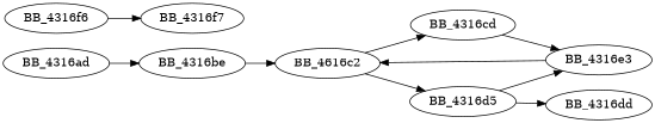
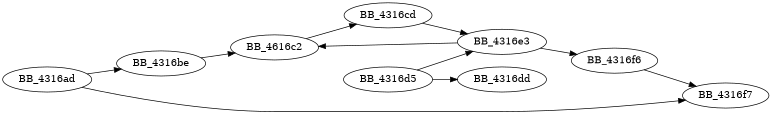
  digraph {
    rankdir=LR
    BB_4316ad
    BB_4316be
    BB_4316f7
    n4 [label=BB_4616c2]
    BB_4316cd
    BB_4316d5
    BB_4316e3
    BB_4316dd
    BB_4316f6
    BB_4316ad -> BB_4316be
+   BB_4316ad -> BB_4316f7
    BB_4316be -> n4
    n4 -> BB_4316cd
-   n4 -> BB_4316d5
    BB_4316cd -> BB_4316e3
    BB_4316d5 -> BB_4316e3
    BB_4316d5 -> BB_4316dd
    BB_4316e3 -> n4
+   BB_4316e3 -> BB_4316f6
    BB_4316f6 -> BB_4316f7
  }
